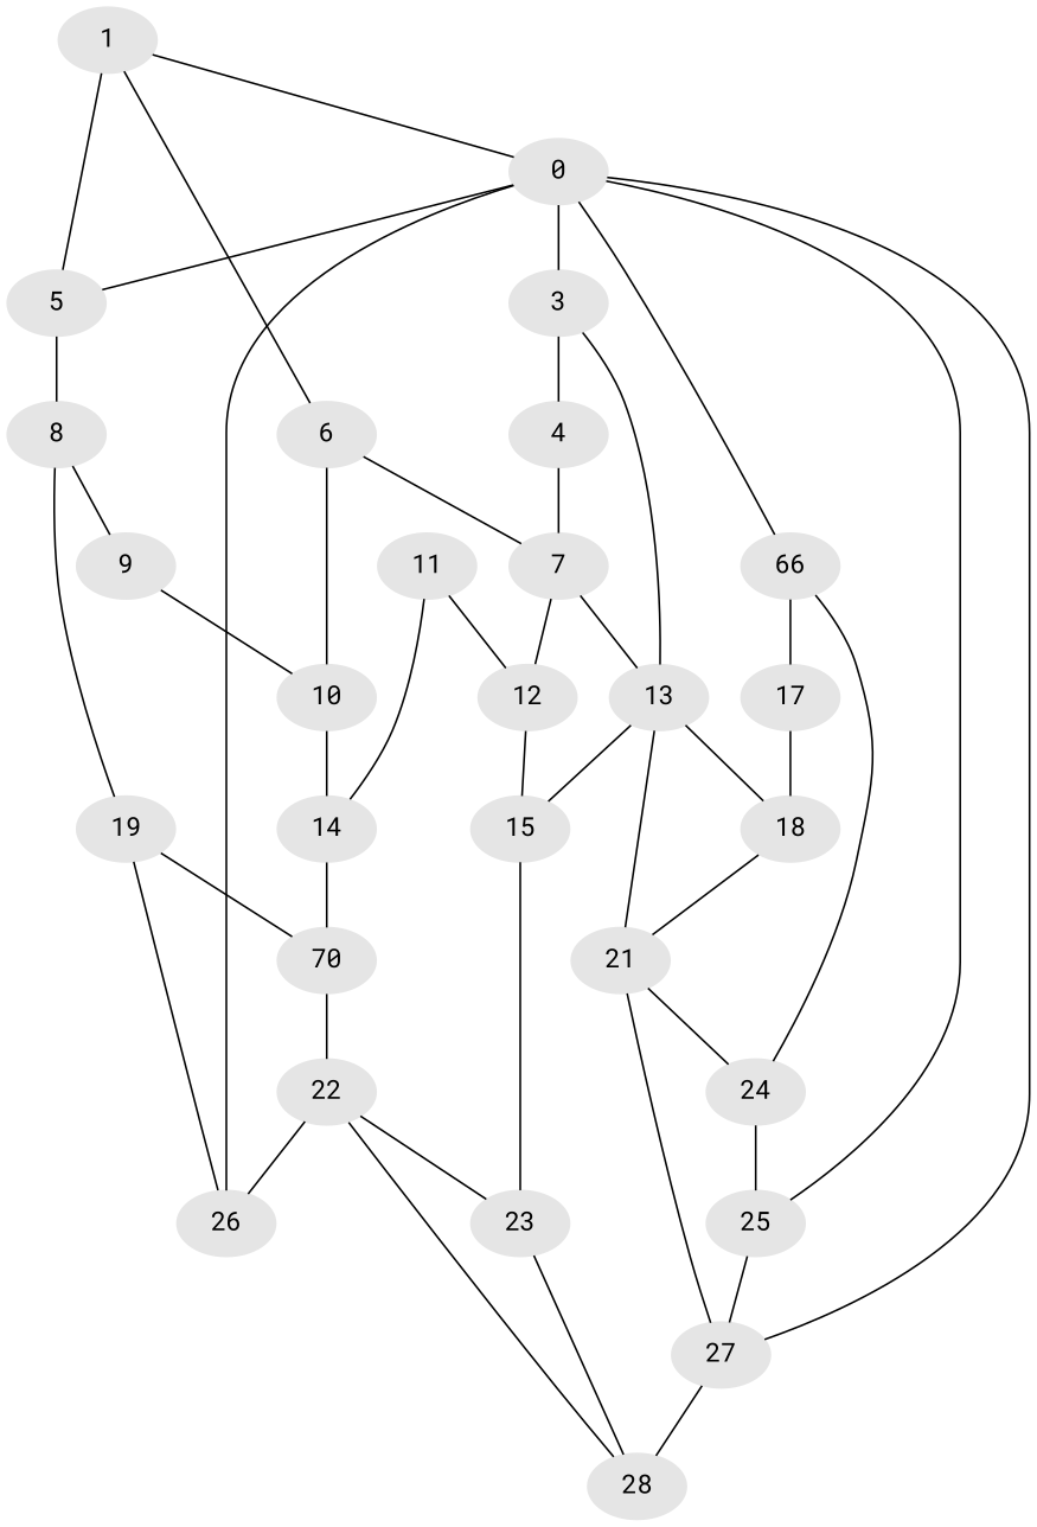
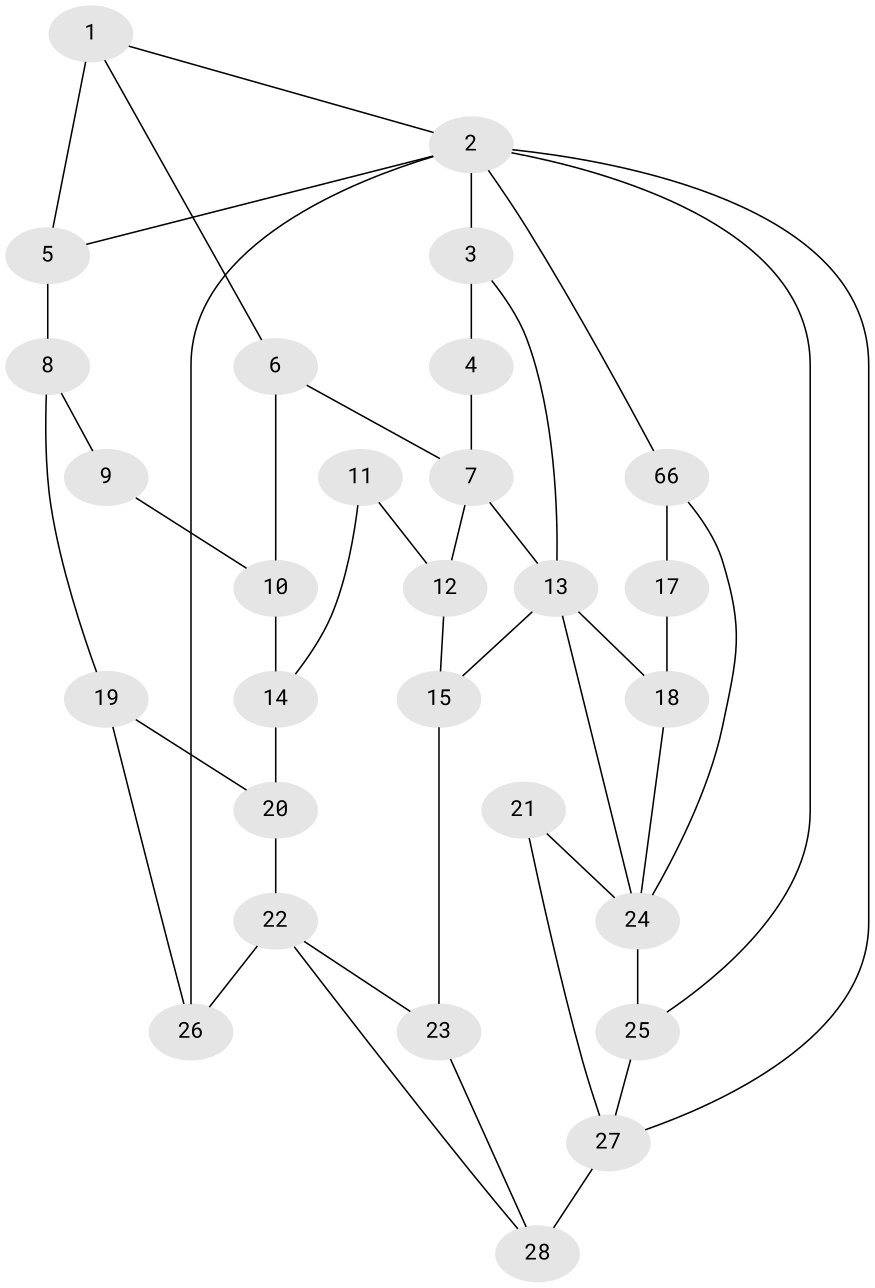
  graph {
    fontname="Roboto Mono"
    node [color=gray90 fontname="Roboto Mono" style=filled]
    edge [fontname="Roboto Mono" weight=1.0]
    1
-   2 [label=0]
+   2
    5
    6
    3
    n6 [label=66]
    25
    26
    27
    8
    7
    10
    4
    13
    17
    24
    28
    15
    18
    21
    12
    9
    19
    14
    11
-   20 [label=70]
+   20
    23
    22
    1 -- 2
    1 -- 5 [weight=3.0]
    1 -- 6 [weight=2.0]
    2 -- 5
    2 -- 3
    2 -- n6
    2 -- 25
    2 -- 26 [weight=2.0]
    2 -- 27 [weight=2.0]
    5 -- 8 [weight=2.0]
    6 -- 7
    6 -- 10 [weight=2.0]
    3 -- 4 [weight=2.0]
    3 -- 13
    n6 -- 17
    n6 -- 24
    25 -- 27
    27 -- 28 [weight=2.0]
    8 -- 9 [weight=2.0]
    8 -- 19 [weight=2.0]
    7 -- 13
    7 -- 12
    10 -- 14 [weight=2.0]
    4 -- 7 [weight=2.0]
    13 -- 15
    13 -- 18
-   13 -- 21
+   13 -- 24
    17 -- 18
    24 -- 25 [weight=4.0]
    15 -- 23
-   18 -- 21
+   18 -- 24
    21 -- 27
    21 -- 24
    12 -- 15 [weight=2.0]
    9 -- 10 [weight=2.0]
    19 -- 26 [weight=2.0]
    19 -- 20
    14 -- 20
    11 -- 12 [weight=2.0]
    11 -- 14
    20 -- 22 [weight=2.0]
    23 -- 28
    22 -- 26 [weight=2.0]
    22 -- 28
    22 -- 23
  }
